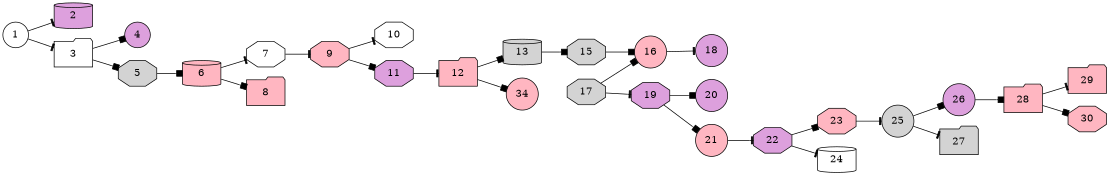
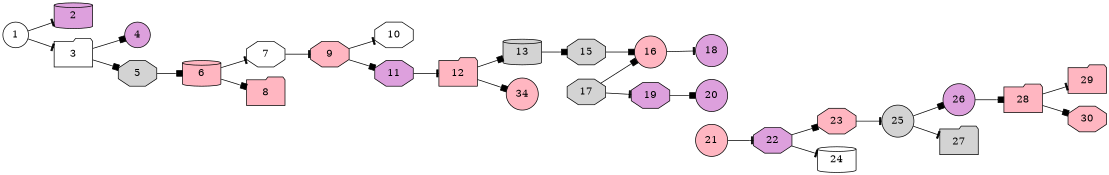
  digraph {
    rankdir=LR
    node [alpha=0.10 fillcolor=lightpink shape=octagon style=filled]
    edge [arrowhead=box]
    1 [alpha=0.18 expect_size=33202176 fillcolor=white shape=circle]
    2 [alpha=0.07 expect_size=41627648 fillcolor=plum shape=cylinder]
    3 [alpha=0.07 expect_size=29155328 fillcolor=white shape=folder]
    4 [expect_size=14088192 fillcolor=plum shape=circle]
    5 [expect_size=38791168 fillcolor=lightgrey]
    6 [alpha=0.01 expect_size=34082816 shape=cylinder]
    7 [alpha=0.04 expect_size=39489536 fillcolor=white]
    8 [alpha=0.13 expect_size=42145792 shape=folder]
    9 [alpha=0.09 expect_size=20017152]
    10 [alpha=0.18 expect_size=35955712 fillcolor=white]
    11 [expect_size=29743104 fillcolor=plum]
    12 [alpha=0.18 expect_size=24704000 shape=folder]
    13 [alpha=0.06 expect_size=40328192 fillcolor=lightgrey shape=cylinder]
    n14 [expect_size=8714240 label=34 shape=circle]
    15 [alpha=0.07 expect_size=31336448 fillcolor=lightgrey]
    16 [alpha=0.07 expect_size=6987776 shape=circle]
    18 [alpha=0.09 expect_size=19878912 fillcolor=plum shape=circle]
    17 [alpha=0.01 expect_size=9929728 fillcolor=lightgrey]
    19 [alpha=0.06 expect_size=51152896 fillcolor=plum]
    20 [alpha=0.01 expect_size=24054784 fillcolor=plum shape=circle]
    21 [alpha=0.08 expect_size=18355200 shape=circle]
    22 [expect_size=41936896 fillcolor=plum]
    23 [alpha=0.02 expect_size=36072448]
    24 [alpha=0.18 expect_size=51009536 fillcolor=white shape=cylinder]
    25 [alpha=0.08 expect_size=26609664 fillcolor=lightgrey shape=circle]
    26 [alpha=0.11 expect_size=43616256 fillcolor=plum shape=circle]
    27 [alpha=0.08 expect_size=12594176 fillcolor=lightgrey shape=folder]
    28 [alpha=0.00 expect_size=14783488 shape=folder]
    29 [alpha=0.19 expect_size=35593216 shape=folder]
    30 [alpha=0.11 expect_size=50232320]
    1 -> 2 [arrowhead=tee]
    1 -> 3 [arrowhead=tee]
    3 -> 4
    3 -> 5
    5 -> 6
    6 -> 7 [arrowhead=tee]
    6 -> 8
    7 -> 9 [arrowhead=tee]
    9 -> 10 [arrowhead=tee]
    9 -> 11
    11 -> 12 [arrowhead=tee]
    12 -> 13
    12 -> n14
    13 -> 15
    15 -> 16
    16 -> 18 [arrowhead=tee]
    17 -> 16
    17 -> 19 [arrowhead=tee]
    19 -> 20
-   19 -> 21
    21 -> 22 [arrowhead=tee]
    22 -> 23
    22 -> 24 [arrowhead=tee]
    23 -> 25 [arrowhead=tee]
    25 -> 26
    25 -> 27 [arrowhead=tee]
    26 -> 28
    28 -> 29 [arrowhead=tee]
    28 -> 30
  }
